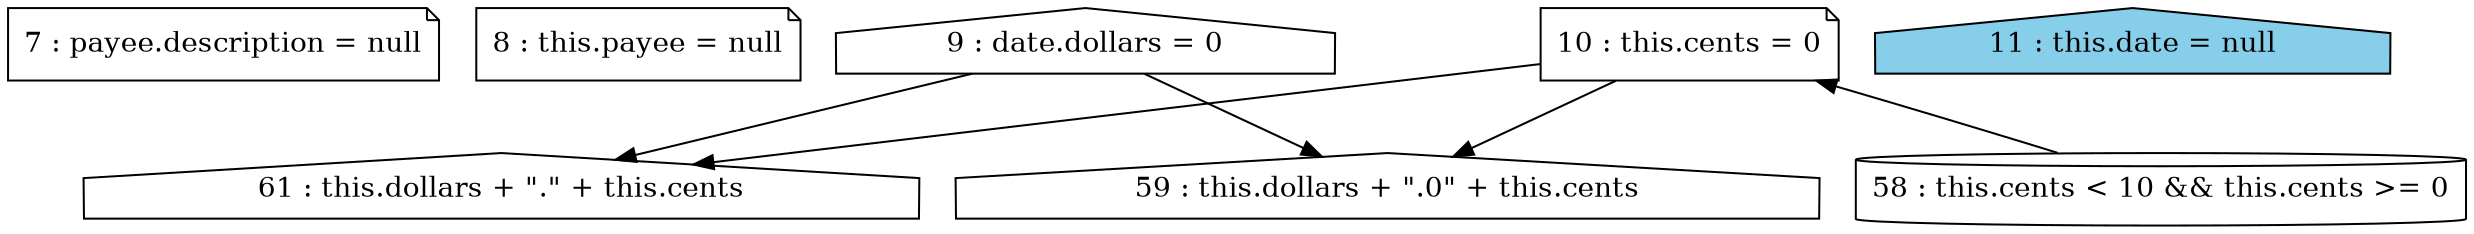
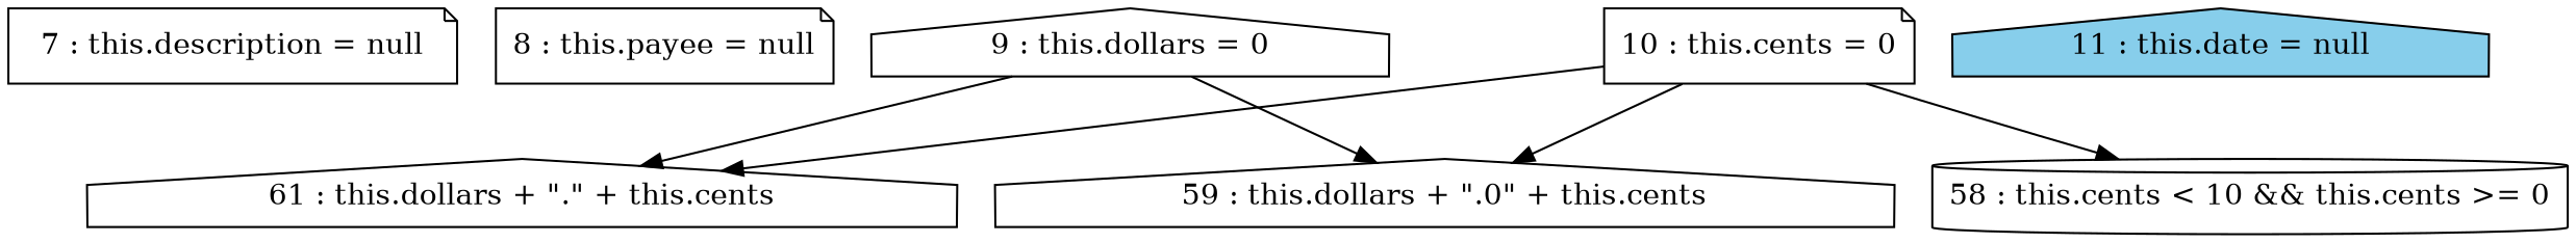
  digraph {
    node [fillcolor=white shape=house style=filled]
-   "7 : this.description = null" [shape=note label="7 : payee.description = null"]
+   "7 : this.description = null" [shape=note]
    "8 : this.payee = null" [shape=note]
-   "9 : this.dollars = 0" [label="9 : date.dollars = 0"]
+   "9 : this.dollars = 0"
    "59 : this.dollars + \".0\" + this.cents"
    "61 : this.dollars + \".\" + this.cents"
    "10 : this.cents = 0" [shape=note]
    "58 : this.cents < 10 && this.cents >= 0" [shape=cylinder]
    "11 : this.date = null" [fillcolor=skyblue]
    "9 : this.dollars = 0" -> "59 : this.dollars + \".0\" + this.cents"
    "9 : this.dollars = 0" -> "61 : this.dollars + \".\" + this.cents"
    "10 : this.cents = 0" -> "59 : this.dollars + \".0\" + this.cents"
    "10 : this.cents = 0" -> "61 : this.dollars + \".\" + this.cents"
-   "58 : this.cents < 10 && this.cents >= 0" -> "10 : this.cents = 0"
+   "10 : this.cents = 0" -> "58 : this.cents < 10 && this.cents >= 0"
  }
